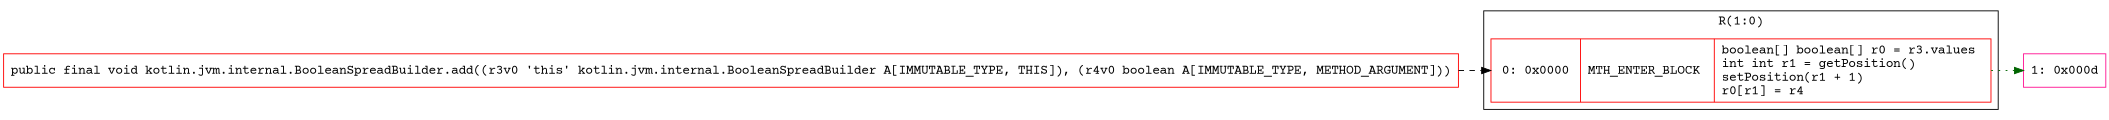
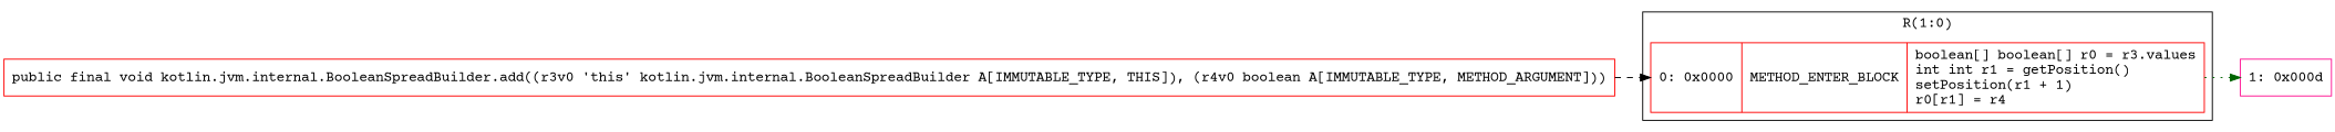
  digraph {
    rankdir=LR
    fontname="Courier Prime"
    node [color=red shape=record fontname="Courier Prime"]
    edge [fontname="Courier Prime"]
-   n1 [label="{0\:\ 0x0000|MTH_ENTER_BLOCK\l|boolean[] boolean[] r0 = r3.values\lint int r1 = getPosition()\lsetPosition(r1 + 1)\lr0[r1] = r4\l}"]
+   n1 [label="{0\:\ 0x0000|METHOD_ENTER_BLOCK\l|boolean[] boolean[] r0 = r3.values\lint int r1 = getPosition()\lsetPosition(r1 + 1)\lr0[r1] = r4\l}"]
    n2 [color=deeppink label="{1\:\ 0x000d}"]
    n3 [label="{public final void kotlin.jvm.internal.BooleanSpreadBuilder.add((r3v0 'this' kotlin.jvm.internal.BooleanSpreadBuilder A[IMMUTABLE_TYPE, THIS]), (r4v0 boolean A[IMMUTABLE_TYPE, METHOD_ARGUMENT])) }"]
    subgraph cluster_1 {
      label="R(1:0)"
      n1
    }
    n1 -> n2 [color=darkgreen style=dotted]
    n3 -> n1 [color=black style=dashed]
  }
